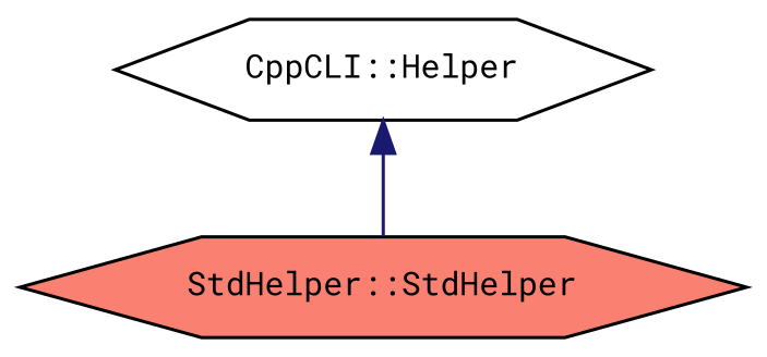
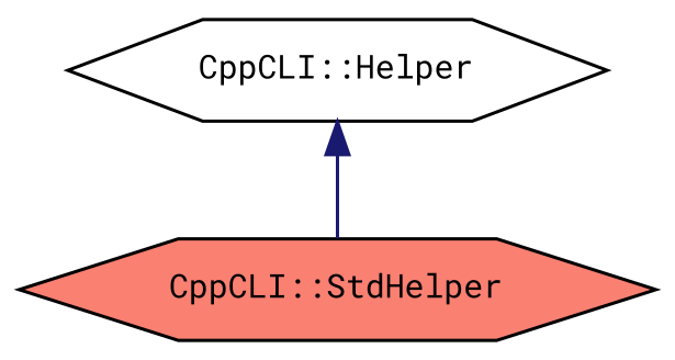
  digraph {
    rankdir=TB
    fontname="Roboto Mono"
    node [color=black fontname="Roboto Mono" fontsize=10 shape=hexagon style=filled]
    n1 [fillcolor=white height=0.2 label="CppCLI::Helper" width=0.4]
-   n2 [fillcolor=salmon height=0.2 label="StdHelper::StdHelper" width=0.4]
+   n2 [fillcolor=salmon height=0.2 label="CppCLI::StdHelper" width=0.4]
    n1 -> n2 [color=midnightblue dir=back fontname="Roboto Mono" fontsize=10 labelfontname=Helvetica labelfontsize=10 style=solid]
  }
